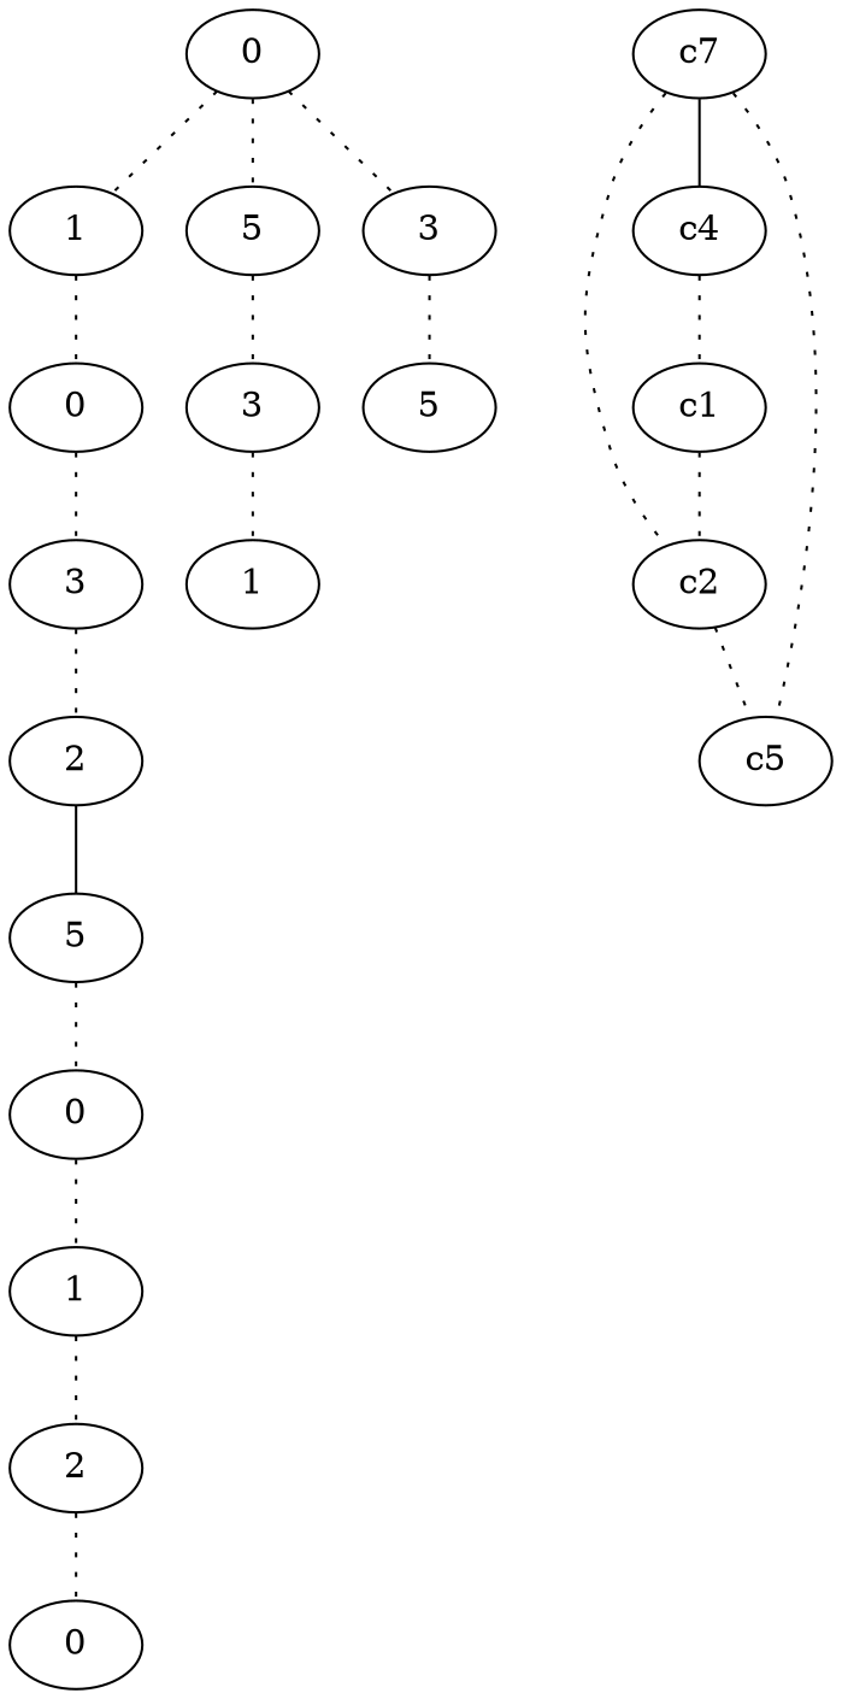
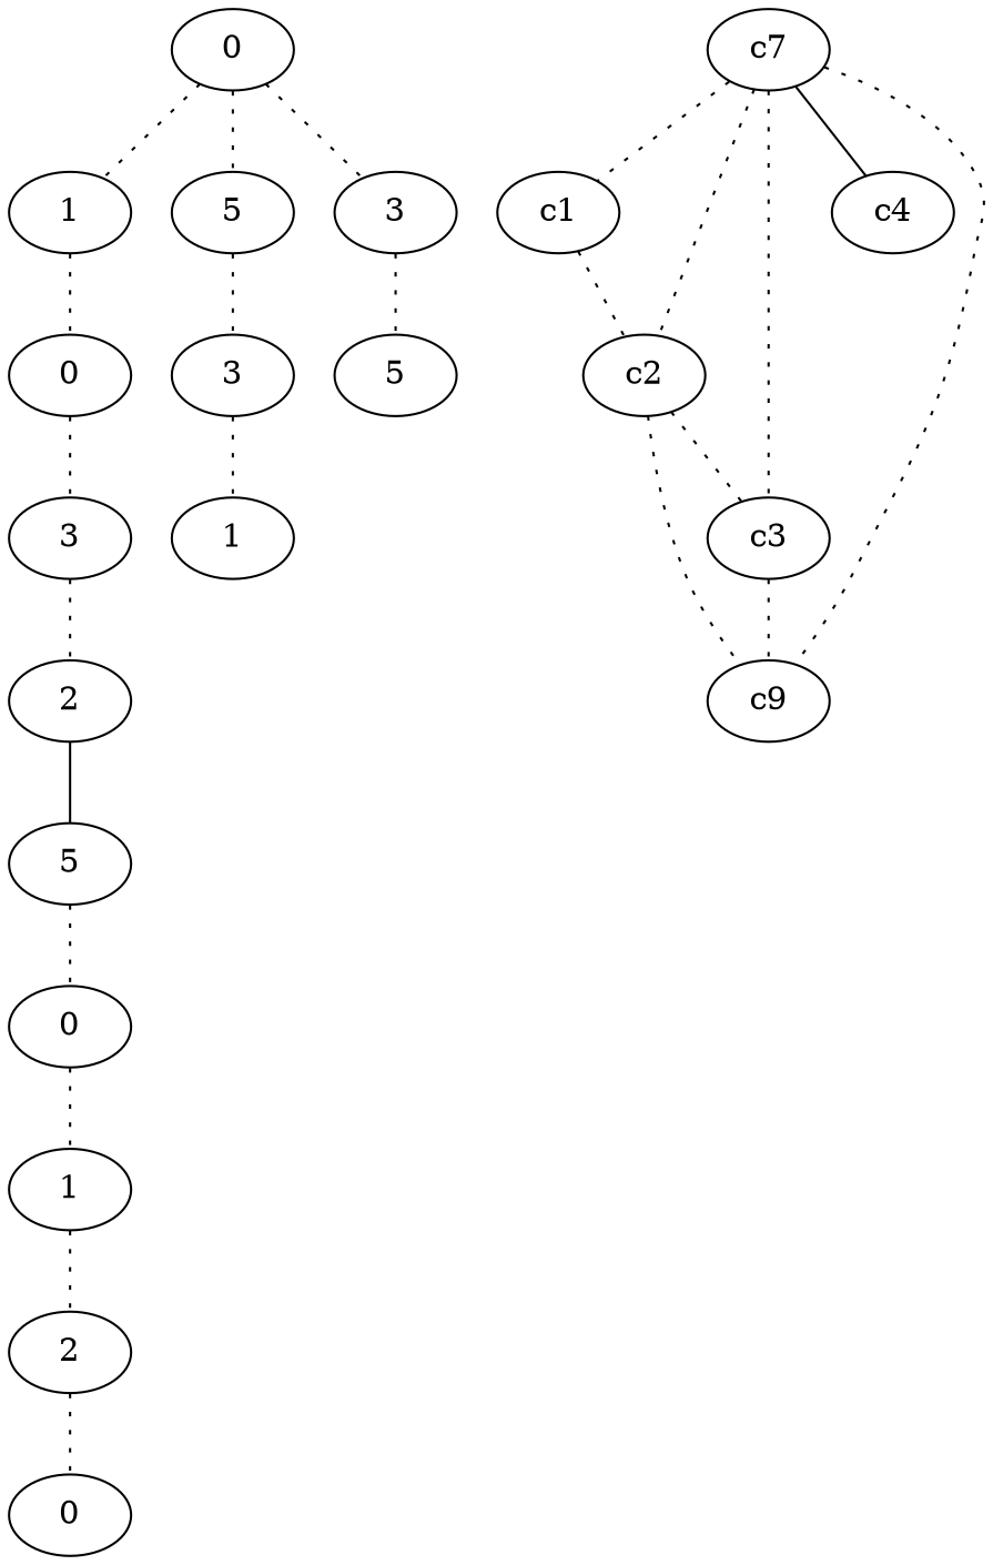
  graph {
    edge [style=dotted]
    n1 [label=0]
    n2 [label=1]
    n3 [label=5]
    n4 [label=3]
    n5 [label=0]
    n6 [label=3]
    n7 [label=5]
    n8 [label=3]
    n9 [label=2]
    n10 [label=5]
    n11 [label=0]
    n12 [label=1]
    n13 [label=2]
    n14 [label=0]
    n15 [label=1]
    n16 [label=c7]
    c1
    c2
+   c3
    c4
-   c5
+   c5 [label=c9]
    n1 -- n2
    n1 -- n3
    n1 -- n4
    n2 -- n5
    n3 -- n6
    n4 -- n7
    n5 -- n8
    n6 -- n15
    n8 -- n9
    n9 -- n10 [style=""]
    n10 -- n11
    n11 -- n12
    n12 -- n13
    n13 -- n14
-   c4 -- c1
+   n16 -- c1
    n16 -- c2
+   n16 -- c3
    n16 -- c4 [style=""]
    n16 -- c5
    c1 -- c2
+   c2 -- c3
    c2 -- c5
+   c3 -- c5
  }
